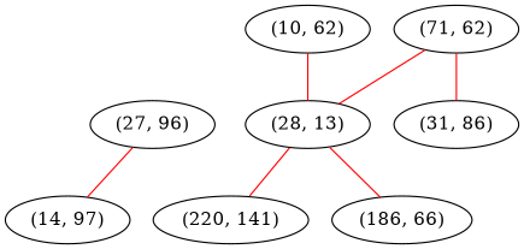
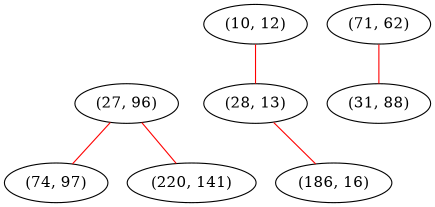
  graph {
    edge [color=red weight=1]
    n1 [label="(220, 141)"]
    "(27, 96)"
-   "(14, 97)"
-   "(10, 12)" [label="(10, 62)"]
+   "(14, 97)" [label="(74, 97)"]
+   "(10, 12)"
    "(28, 13)"
-   "(186, 16)" [label="(186, 66)"]
+   "(186, 16)"
    "(71, 62)"
-   "(31, 88)" [label="(31, 86)"]
-   "(28, 13)" -- n1
+   "(31, 88)"
+   "(27, 96)" -- n1
    "(27, 96)" -- "(14, 97)"
    "(10, 12)" -- "(28, 13)"
    "(28, 13)" -- "(186, 16)"
-   "(71, 62)" -- "(28, 13)"
    "(71, 62)" -- "(31, 88)"
  }
